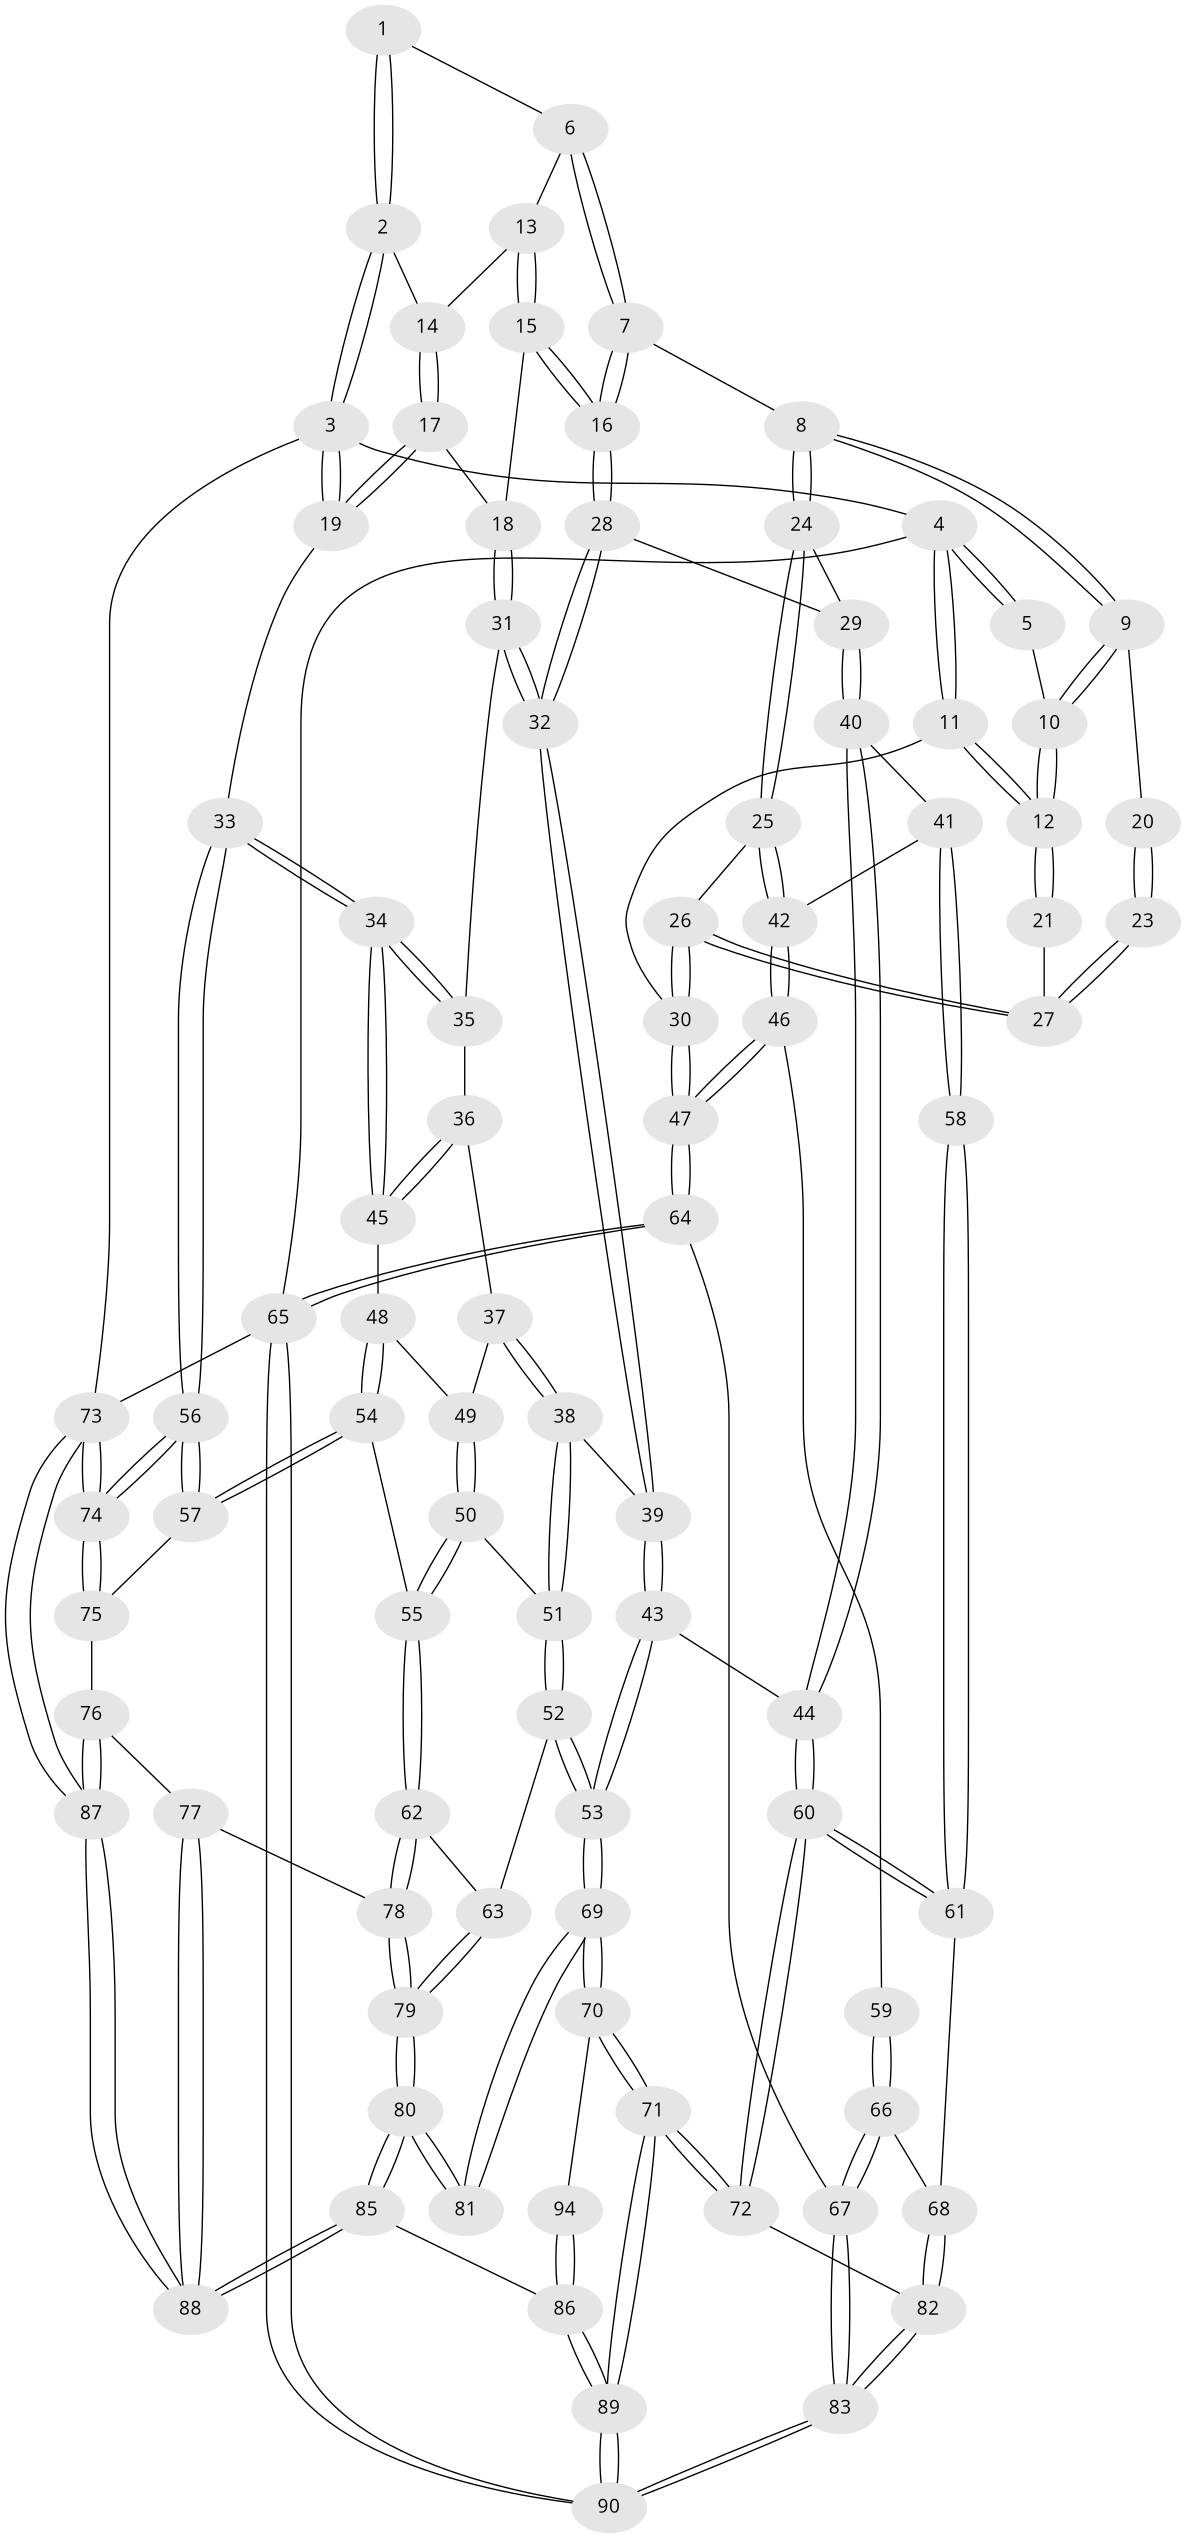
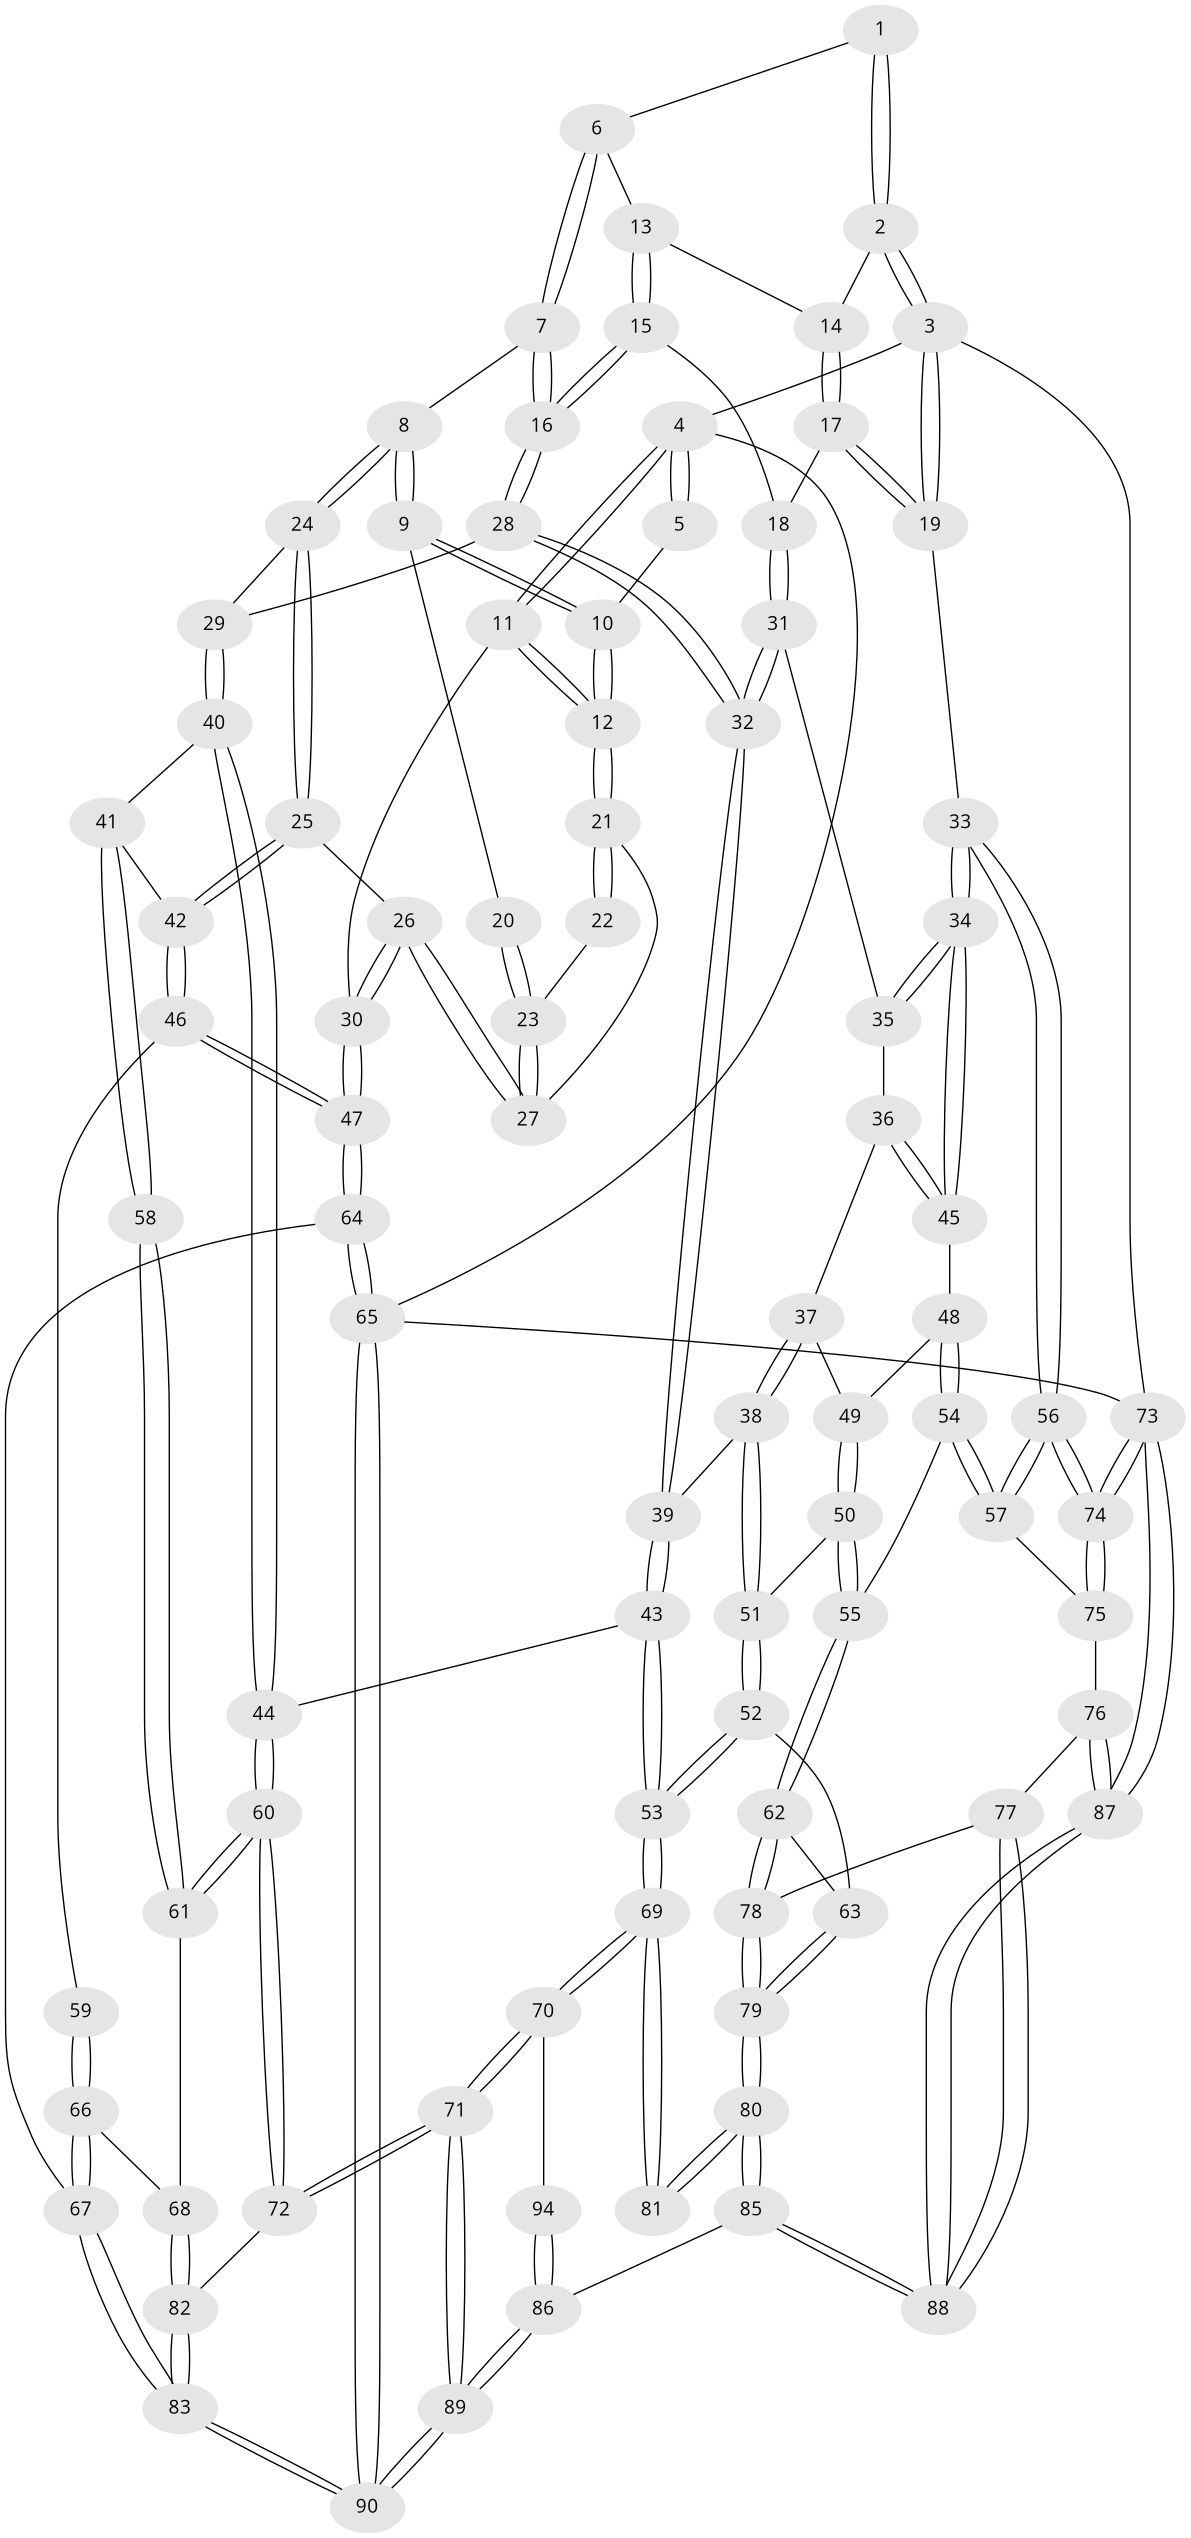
  graph {
    fontname="Open Sans"
    node [color=gray90 fontname="Open Sans" style=filled]
    edge [fontname="Open Sans"]
    1
    2
    6
    3
    14
    7
    13
    4
    19
    73
    17
    5
    11
    65
    33
    74
    87
    10
    12
    30
    90
    8
    16
    15
    9
    24
    28
    20
    25
    29
    23
    21
    47
+   22
    27
    18
    31
    32
    35
    34
    56
    26
    42
    40
    46
    39
    41
    44
    64
    36
    43
    45
    57
    48
    37
    38
    49
    51
    50
    52
    53
    58
    60
    61
    59
    69
    72
    54
    66
    67
    55
    62
    63
    79
    70
    81
    75
    78
    76
    68
    82
    80
    83
    71
    n85 [label=94]
    89
    86
    88
    77
    85
    1 -- 2
    1 -- 2
    1 -- 6
    2 -- 3
    2 -- 3
    2 -- 14
    6 -- 7
    6 -- 7
    6 -- 13
    3 -- 4
    3 -- 19
    3 -- 19
    3 -- 73
    14 -- 17
    14 -- 17
    7 -- 8
    7 -- 16
    7 -- 16
    13 -- 14
    13 -- 15
    13 -- 15
    4 -- 5
    4 -- 5
    4 -- 11
    4 -- 11
    4 -- 65
    19 -- 33
    73 -- 74
    73 -- 74
    73 -- 87
    73 -- 87
    17 -- 19
    17 -- 19
    17 -- 18
    5 -- 10
    11 -- 12
    11 -- 12
    11 -- 30
    65 -- 73
    65 -- 90
    65 -- 90
    33 -- 34
    33 -- 34
    33 -- 56
    33 -- 56
    74 -- 75
    74 -- 75
    87 -- 88
    87 -- 88
    10 -- 12
    10 -- 12
    12 -- 21
    12 -- 21
    30 -- 47
    30 -- 47
    8 -- 9
    8 -- 9
    8 -- 24
    8 -- 24
    16 -- 28
    16 -- 28
    15 -- 16
    15 -- 16
    15 -- 18
    9 -- 10
    9 -- 10
    9 -- 20
    24 -- 25
    24 -- 25
    24 -- 29
    28 -- 29
    28 -- 32
    28 -- 32
    20 -- 23
    20 -- 23
    25 -- 26
    25 -- 42
    25 -- 42
    29 -- 40
    29 -- 40
    23 -- 27
    23 -- 27
+   21 -- 22
+   21 -- 22
    21 -- 27
    47 -- 64
    47 -- 64
+   22 -- 23
    18 -- 31
    18 -- 31
    31 -- 32
    31 -- 32
    31 -- 35
    32 -- 39
    32 -- 39
    35 -- 36
    34 -- 35
    34 -- 35
    34 -- 45
    34 -- 45
    56 -- 74
    56 -- 74
    56 -- 57
    56 -- 57
    26 -- 30
    26 -- 30
    26 -- 27
    26 -- 27
    42 -- 46
    42 -- 46
    40 -- 41
    40 -- 44
    40 -- 44
    46 -- 47
    46 -- 47
    46 -- 59
    39 -- 43
    39 -- 43
    41 -- 42
    41 -- 58
    41 -- 58
    44 -- 60
    44 -- 60
    64 -- 65
    64 -- 65
    64 -- 67
    36 -- 45
    36 -- 45
    36 -- 37
    43 -- 44
    43 -- 53
    43 -- 53
    45 -- 48
    57 -- 75
    48 -- 49
    48 -- 54
    48 -- 54
    37 -- 38
    37 -- 38
    37 -- 49
    38 -- 39
    38 -- 51
    38 -- 51
    49 -- 50
    49 -- 50
    51 -- 52
    51 -- 52
    50 -- 51
    50 -- 55
    50 -- 55
    52 -- 53
    52 -- 53
    52 -- 63
    53 -- 69
    53 -- 69
    58 -- 61
    58 -- 61
    60 -- 61
    60 -- 61
    60 -- 72
    60 -- 72
    61 -- 68
    59 -- 66
    59 -- 66
    69 -- 70
    69 -- 70
    69 -- 81
    69 -- 81
    72 -- 82
    54 -- 57
    54 -- 57
    54 -- 55
    66 -- 67
    66 -- 67
    66 -- 68
    67 -- 83
    67 -- 83
    55 -- 62
    55 -- 62
    62 -- 63
    62 -- 78
    62 -- 78
    63 -- 79
    63 -- 79
    79 -- 80
    79 -- 80
    70 -- 71
    70 -- 71
    70 -- n85
    75 -- 76
    78 -- 79
    78 -- 79
    76 -- 87
    76 -- 87
    76 -- 77
    68 -- 82
    68 -- 82
    82 -- 83
    82 -- 83
    80 -- 81
    80 -- 81
    80 -- 85
    80 -- 85
    83 -- 90
    83 -- 90
    71 -- 72
    71 -- 72
    71 -- 89
    71 -- 89
    n85 -- 86
    n85 -- 86
    89 -- 90
    89 -- 90
    86 -- 89
    86 -- 89
    77 -- 78
    77 -- 88
    77 -- 88
    85 -- 86
    85 -- 88
    85 -- 88
  }
